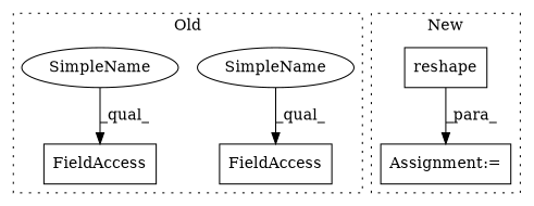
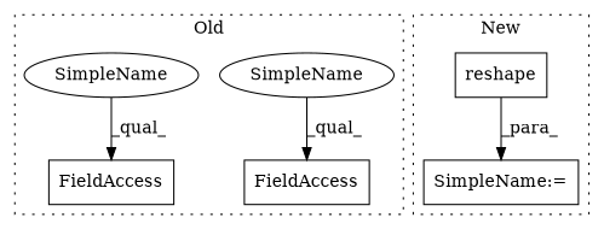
  digraph {
    node [a=22 l=12 s=492 shape=box]
    n1 [label=FieldAccess]
    n2 [label=FieldAccess s=534]
    n3 [a=42 l=5 label=SimpleName shape=ellipse]
    n4 [a=42 l=5 label=SimpleName s=534 shape=ellipse]
    n5 [a=32 l="8,1" label=reshape s="523,536"]
-   n6 [a=7 l=1 label="Assignment:=" s=490]
+   n6 [a=7 l=1 label="SimpleName:=" s=490]
    subgraph cluster_1 {
      label=Old
      style=dotted
      n1
      n2
      n3
      n4
    }
    subgraph cluster_2 {
      label=New
      style=dotted
      n5
      n6
    }
    n3 -> n1 [label=_qual_]
    n4 -> n2 [label=_qual_]
    n5 -> n6 [label=_para_]
  }
